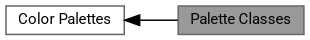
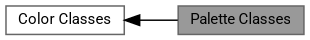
  digraph {
    rankdir=LR
    fontname=Roboto
    node [fontname=Roboto fontsize=10 shape=box style=filled]
-   n1 [color=grey40 fillcolor=white height=0.2 label="Color Palettes" width=0.4]
+   n1 [color=grey40 fillcolor=white height=0.2 label="Color Classes" width=0.4]
    n2 [color=gray40 fillcolor=grey60 fontcolor=black height=0.2 label="Palette Classes" width=0.4]
    n1 -> n2 [dir=back fontname=Roboto fontsize=10 labelfontname=Helvetica labelfontsize=10 shape=plaintext style=solid]
  }
